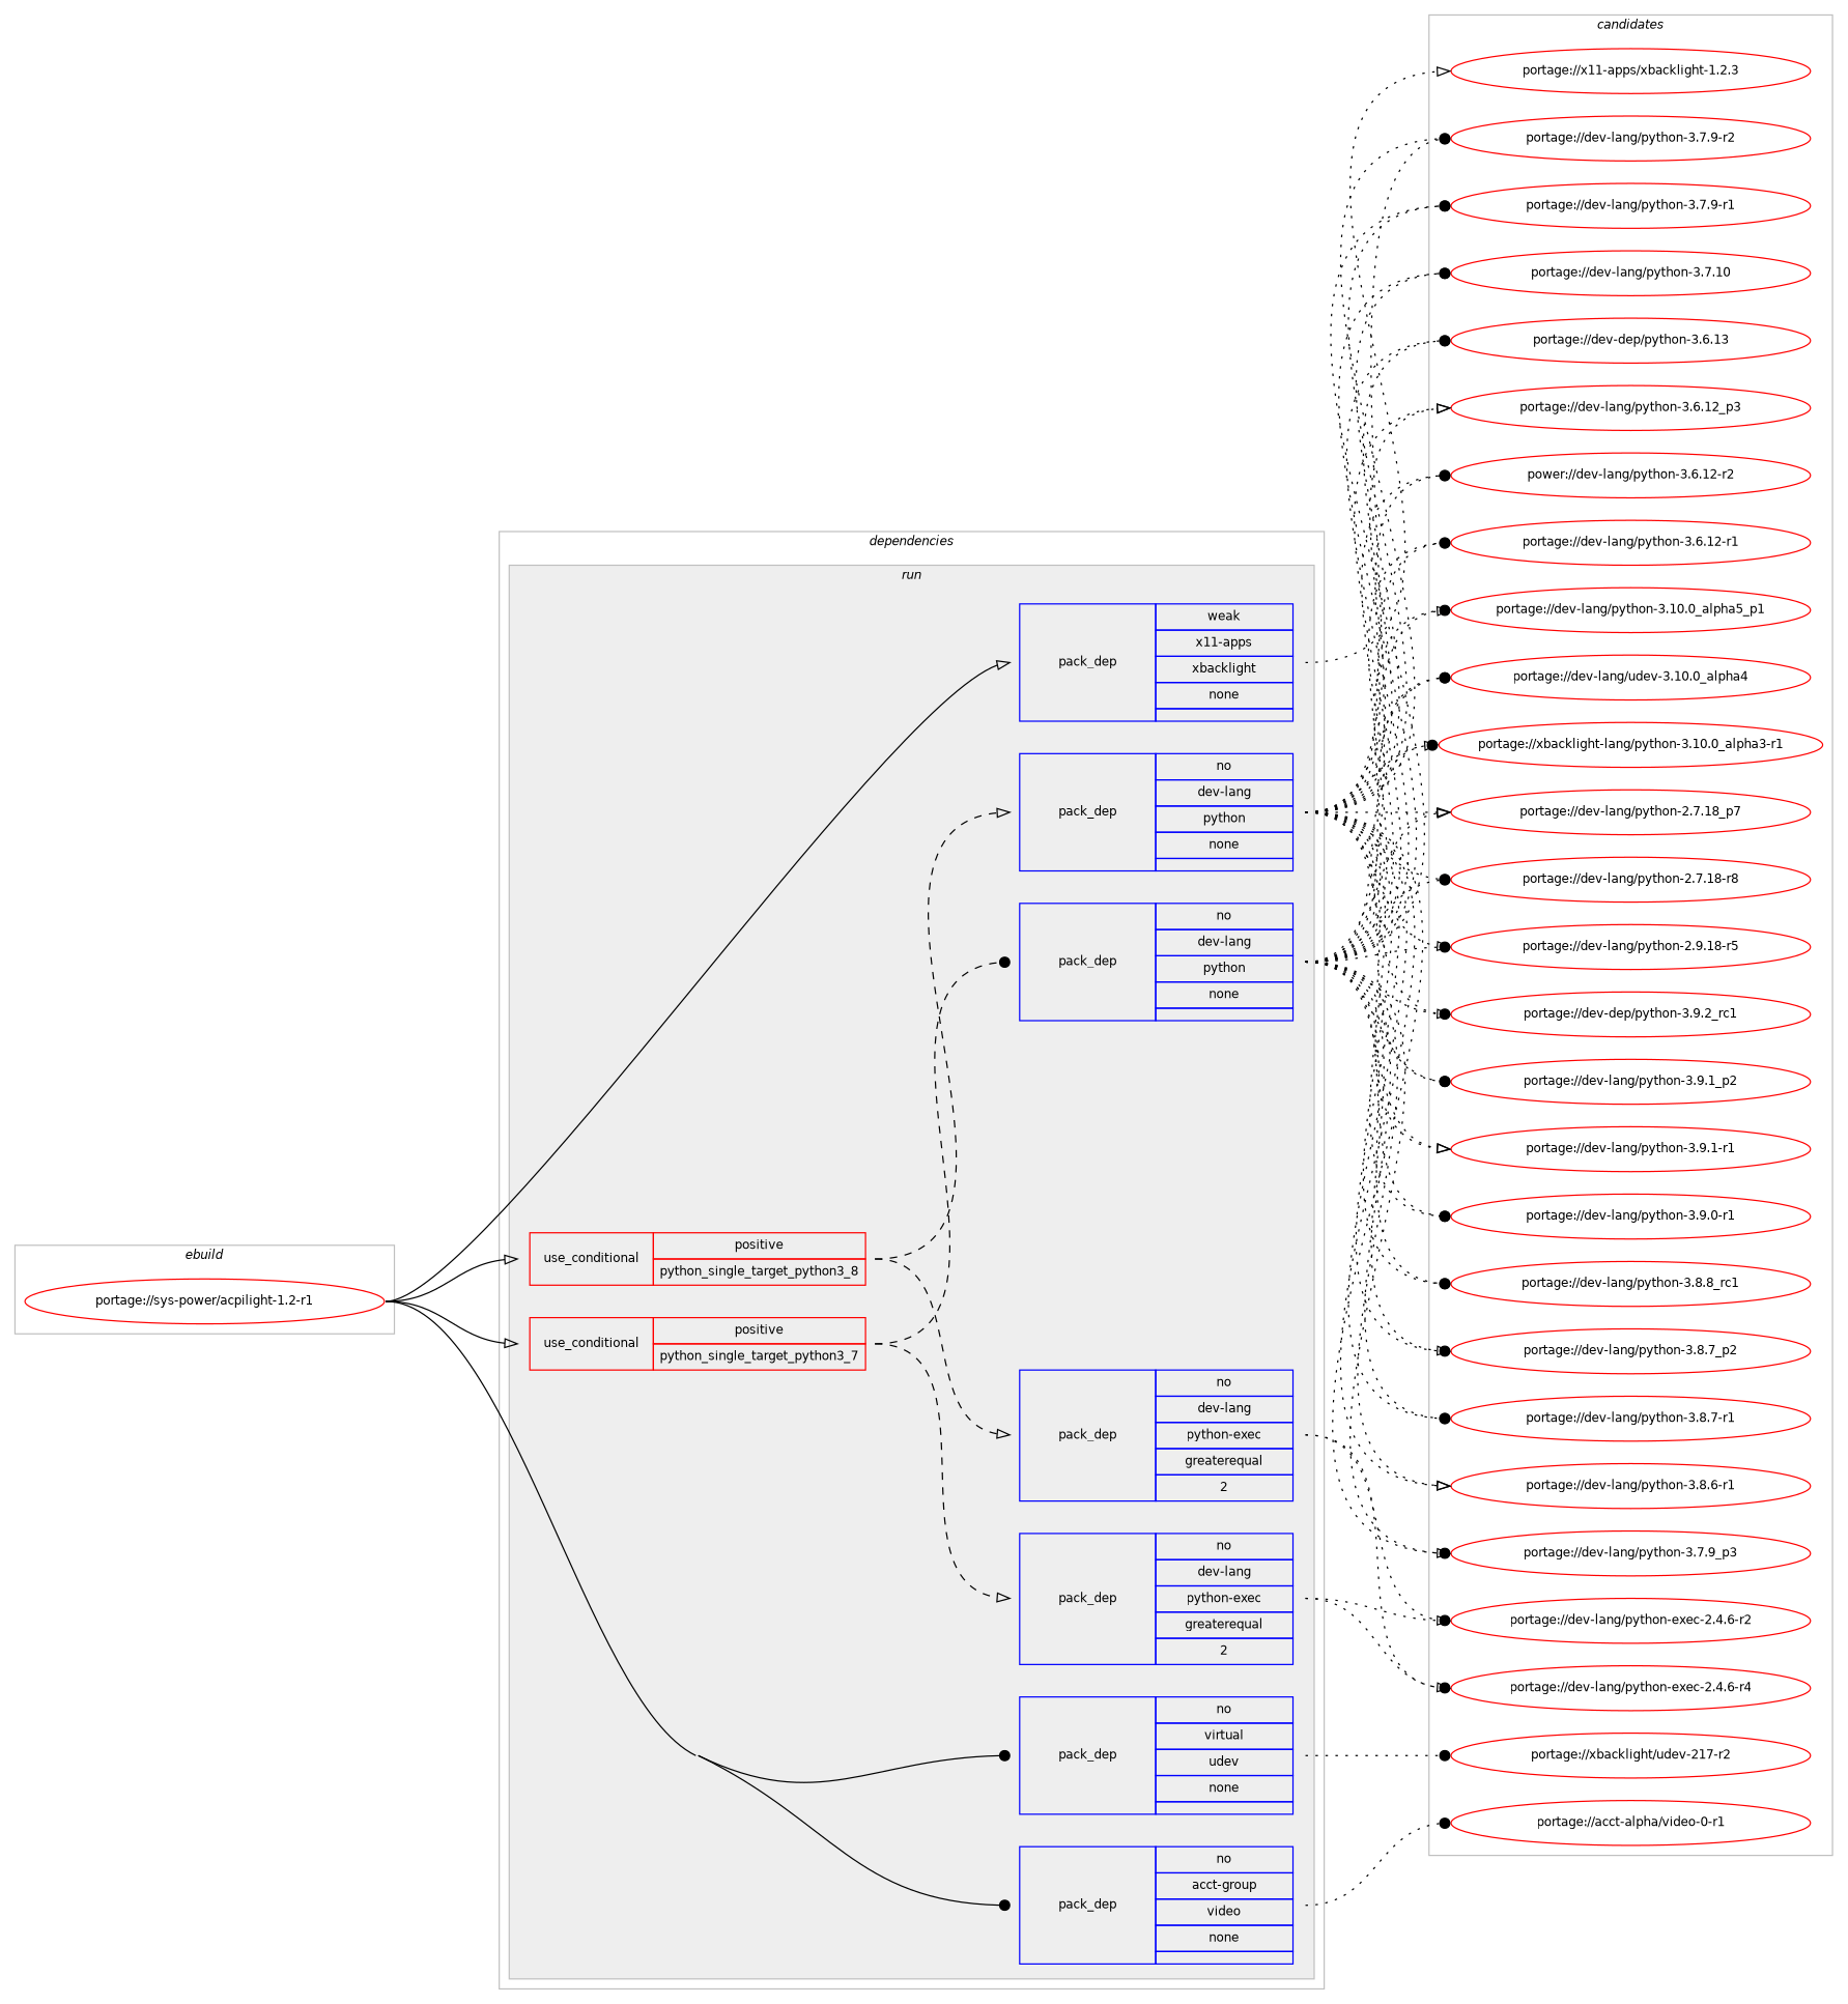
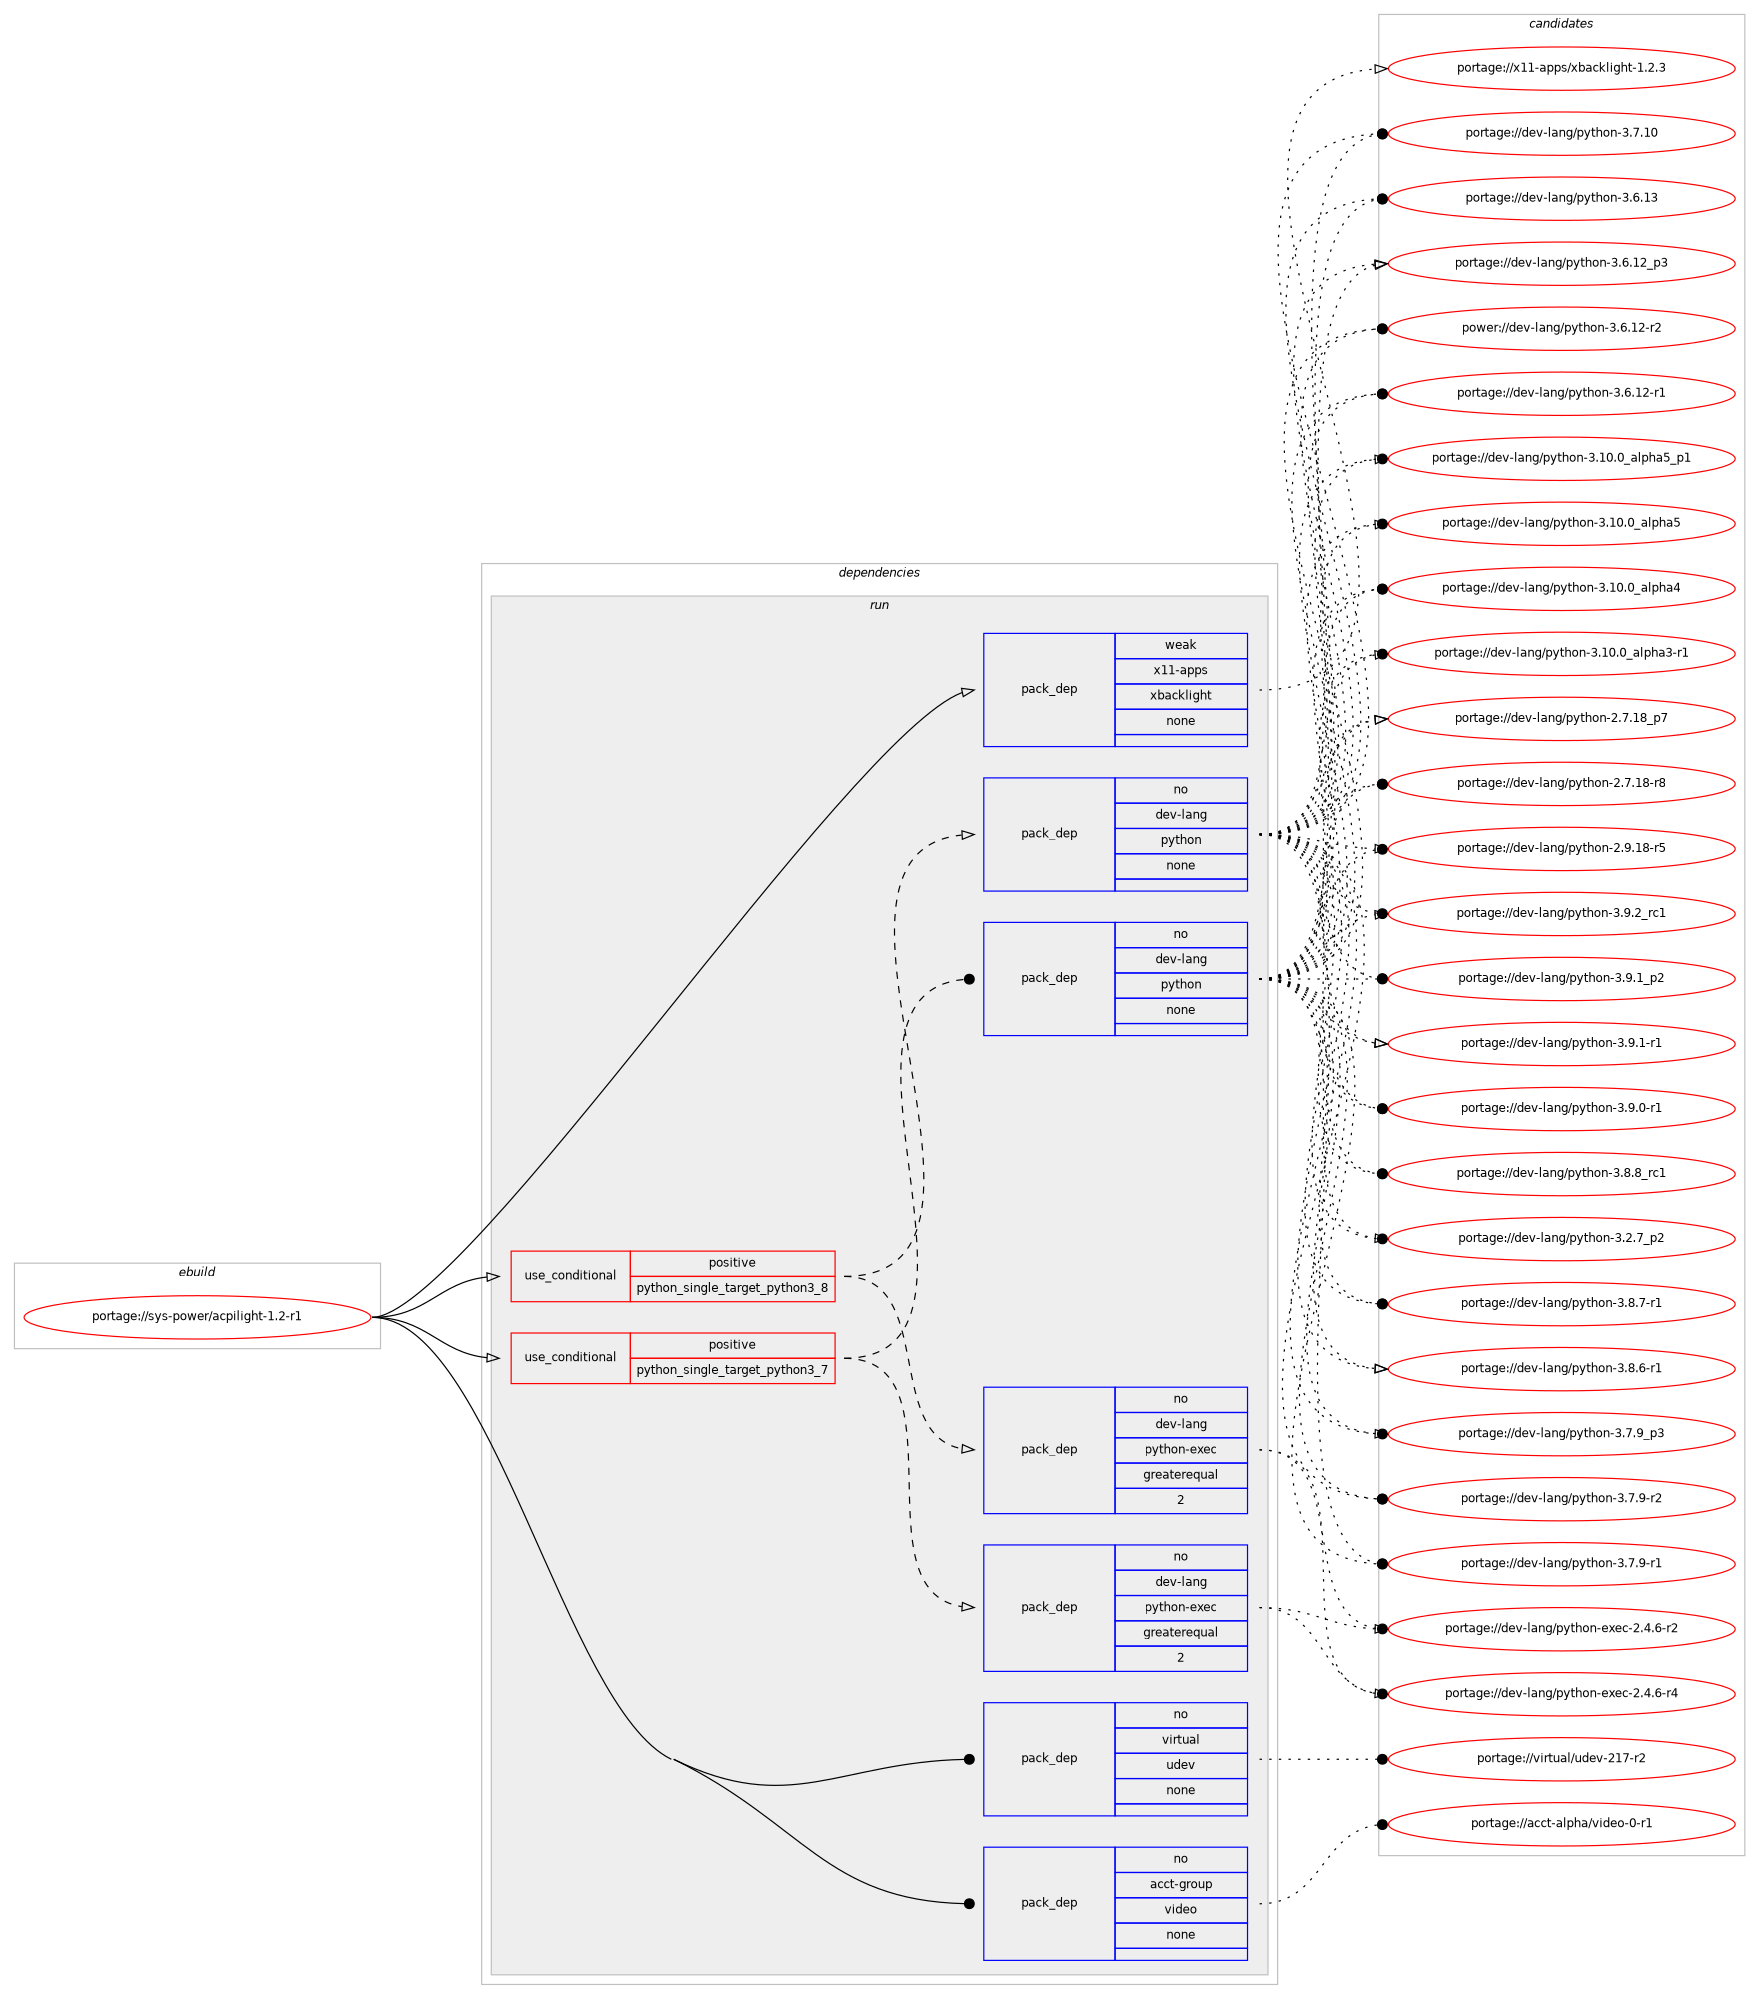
  digraph {
    compound=true
    concentrate=true
    fontname=Helvetica
    fontsize=10
    newrank=true
    rankdir=LR
    ranksep=1.5
    node [color=red fontname=Helvetica fontsize=10]
    edge [arrowhead=dot headport=w style=dotted tailport=e weight=100]
    n1 [label="portage://sys-power/acpilight-1.2-r1" width=4]
    n2 [color=blue label=<<TABLE BORDER="0" CELLBORDER="1" CELLSPACING="0" CELLPADDING="4" WIDTH="220"><TR><TD ROWSPAN="6" CELLPADDING="30">pack_dep</TD></TR><TR><TD WIDTH="110">weak</TD></TR><TR><TD>x11-apps</TD></TR><TR><TD>xbacklight</TD></TR><TR><TD>none</TD></TR><TR><TD></TD></TR></TABLE>> shape=none]
    n3 [color=blue label=<<TABLE BORDER="0" CELLBORDER="1" CELLSPACING="0" CELLPADDING="4" WIDTH="220"><TR><TD ROWSPAN="6" CELLPADDING="30">pack_dep</TD></TR><TR><TD WIDTH="110">no</TD></TR><TR><TD>dev-lang</TD></TR><TR><TD>python</TD></TR><TR><TD>none</TD></TR><TR><TD></TD></TR></TABLE>> shape=none]
    n4 [color=blue label=<<TABLE BORDER="0" CELLBORDER="1" CELLSPACING="0" CELLPADDING="4" WIDTH="220"><TR><TD ROWSPAN="6" CELLPADDING="30">pack_dep</TD></TR><TR><TD WIDTH="110">no</TD></TR><TR><TD>dev-lang</TD></TR><TR><TD>python-exec</TD></TR><TR><TD>greaterequal</TD></TR><TR><TD>2</TD></TR></TABLE>> shape=none]
    n5 [label=<<TABLE BORDER="0" CELLBORDER="1" CELLSPACING="0" CELLPADDING="4"><TR><TD ROWSPAN="3" CELLPADDING="10">use_conditional</TD></TR><TR><TD>positive</TD></TR><TR><TD>python_single_target_python3_7</TD></TR></TABLE>> shape=none]
    n6 [color=blue label=<<TABLE BORDER="0" CELLBORDER="1" CELLSPACING="0" CELLPADDING="4" WIDTH="220"><TR><TD ROWSPAN="6" CELLPADDING="30">pack_dep</TD></TR><TR><TD WIDTH="110">no</TD></TR><TR><TD>dev-lang</TD></TR><TR><TD>python</TD></TR><TR><TD>none</TD></TR><TR><TD></TD></TR></TABLE>> shape=none]
    n7 [color=blue label=<<TABLE BORDER="0" CELLBORDER="1" CELLSPACING="0" CELLPADDING="4" WIDTH="220"><TR><TD ROWSPAN="6" CELLPADDING="30">pack_dep</TD></TR><TR><TD WIDTH="110">no</TD></TR><TR><TD>dev-lang</TD></TR><TR><TD>python-exec</TD></TR><TR><TD>greaterequal</TD></TR><TR><TD>2</TD></TR></TABLE>> shape=none]
    n8 [label=<<TABLE BORDER="0" CELLBORDER="1" CELLSPACING="0" CELLPADDING="4"><TR><TD ROWSPAN="3" CELLPADDING="10">use_conditional</TD></TR><TR><TD>positive</TD></TR><TR><TD>python_single_target_python3_8</TD></TR></TABLE>> shape=none]
    n9 [color=blue label=<<TABLE BORDER="0" CELLBORDER="1" CELLSPACING="0" CELLPADDING="4" WIDTH="220"><TR><TD ROWSPAN="6" CELLPADDING="30">pack_dep</TD></TR><TR><TD WIDTH="110">no</TD></TR><TR><TD>acct-group</TD></TR><TR><TD>video</TD></TR><TR><TD>none</TD></TR><TR><TD></TD></TR></TABLE>> shape=none]
    n10 [color=blue label=<<TABLE BORDER="0" CELLBORDER="1" CELLSPACING="0" CELLPADDING="4" WIDTH="220"><TR><TD ROWSPAN="6" CELLPADDING="30">pack_dep</TD></TR><TR><TD WIDTH="110">no</TD></TR><TR><TD>virtual</TD></TR><TR><TD>udev</TD></TR><TR><TD>none</TD></TR><TR><TD></TD></TR></TABLE>> shape=none]
-   n11 [label="portage://dev-dep/python-3.9.2_rc1" width=4]
+   n11 [label="portage://dev-lang/python-3.9.2_rc1" width=4]
    n12 [label="portage://dev-lang/python-3.9.1_p2" width=4]
    n13 [label="portage://dev-lang/python-3.9.1-r1" width=4]
    n14 [label="portage://dev-lang/python-3.9.0-r1" width=4]
    n15 [label="portage://dev-lang/python-3.8.8_rc1" width=4]
-   n16 [label="portage://dev-lang/python-3.8.7_p2" width=4]
+   n16 [label="portage://dev-lang/python-3.2.7_p2" width=4]
    n17 [label="portage://dev-lang/python-3.8.7-r1" width=4]
    n18 [label="portage://dev-lang/python-3.8.6-r1" width=4]
    n19 [label="portage://dev-lang/python-3.7.9_p3" width=4]
    n20 [label="portage://dev-lang/python-3.7.9-r2" width=4]
    n21 [label="portage://dev-lang/python-3.7.9-r1" width=4]
    n22 [label="portage://dev-lang/python-3.7.10" width=4]
-   n23 [label="portage://dev-dep/python-3.6.13" width=4]
+   n23 [label="portage://dev-lang/python-3.6.13" width=4]
    n24 [label="portage://dev-lang/python-3.6.12_p3" width=4]
    n25 [label="power://dev-lang/python-3.6.12-r2" width=4]
    n26 [label="portage://dev-lang/python-3.6.12-r1" width=4]
    n27 [label="portage://dev-lang/python-3.10.0_alpha5_p1" width=4]
-   n29 [label="portage://dev-lang/udev-3.10.0_alpha4" width=4]
-   n30 [label="portage://xbacklight-lang/python-3.10.0_alpha3-r1" width=4]
+   n28 [label="portage://dev-lang/python-3.10.0_alpha5" width=4]
+   n29 [label="portage://dev-lang/python-3.10.0_alpha4" width=4]
+   n30 [label="portage://dev-lang/python-3.10.0_alpha3-r1" width=4]
    n31 [label="portage://dev-lang/python-2.7.18_p7" width=4]
    n32 [label="portage://dev-lang/python-2.7.18-r8" width=4]
    n33 [label="portage://dev-lang/python-2.9.18-r5" width=4]
    n34 [label="portage://dev-lang/python-exec-2.4.6-r4" width=4]
    n35 [label="portage://dev-lang/python-exec-2.4.6-r2" width=4]
    n36 [label="portage://acct-alpha/video-0-r1" width=4]
-   n37 [label="portage://xbacklight/udev-217-r2" width=4]
+   n37 [label="portage://virtual/udev-217-r2" width=4]
    n38 [label="portage://x11-apps/xbacklight-1.2.3" width=4]
    subgraph cluster_1 {
      color=gray
      label=<<i>ebuild</i>>
      rank=same
      n1
    }
    subgraph cluster_2 {
      color=gray
      label=<<i>dependencies</i>>
      subgraph cluster_3 {
        color=gray
        fillcolor="#eeeeee"
        label=<<i>compile</i>>
        style=filled
      }
      subgraph cluster_4 {
        color=gray
        fillcolor="#eeeeee"
        label=<<i>compile and run</i>>
        style=filled
      }
      subgraph cluster_5 {
        color=gray
        fillcolor="#eeeeee"
        label=<<i>run</i>>
        style=filled
        subgraph sub_6 {
          color=gray
          fillcolor="#eeeeee"
          label=<<i>run</i>>
          style=filled
          n2
        }
        subgraph sub_7 {
          color=gray
          fillcolor="#eeeeee"
          label=<<i>run</i>>
          style=filled
          n5
          subgraph sub_8 {
            color=gray
            fillcolor="#eeeeee"
            label=<<i>run</i>>
            style=filled
            n3
          }
          subgraph sub_9 {
            color=gray
            fillcolor="#eeeeee"
            label=<<i>run</i>>
            style=filled
            n4
          }
        }
        subgraph sub_10 {
          color=gray
          fillcolor="#eeeeee"
          label=<<i>run</i>>
          style=filled
          n8
          subgraph sub_11 {
            color=gray
            fillcolor="#eeeeee"
            label=<<i>run</i>>
            style=filled
            n6
          }
          subgraph sub_12 {
            color=gray
            fillcolor="#eeeeee"
            label=<<i>run</i>>
            style=filled
            n7
          }
        }
        subgraph sub_13 {
          color=gray
          fillcolor="#eeeeee"
          label=<<i>run</i>>
          style=filled
          n9
        }
        subgraph sub_14 {
          color=gray
          fillcolor="#eeeeee"
          label=<<i>run</i>>
          style=filled
          n10
        }
      }
    }
    subgraph cluster_15 {
      color=gray
      label=<<i>candidates</i>>
      rank=same
      subgraph sub_16 {
        color=black
        label=<<i>candidates</i>>
        nodesep=1
        rank=same
        n11
        n12
        n13
        n14
        n15
        n16
        n17
        n18
        n19
        n20
        n21
        n22
        n23
        n24
        n25
        n26
        n27
+       n28
        n29
        n30
        n31
        n32
        n33
      }
      subgraph sub_17 {
        color=black
        label=<<i>candidates</i>>
        nodesep=1
        rank=same
        n34
        n35
      }
      subgraph sub_18 {
        color=black
        label=<<i>candidates</i>>
        nodesep=1
        rank=same
        n11
        n12
        n13
        n14
        n15
        n16
        n17
        n18
        n19
        n20
        n21
        n22
        n23
        n24
        n25
        n26
        n27
+       n28
        n29
        n30
        n31
        n32
        n33
      }
      subgraph sub_19 {
        color=black
        label=<<i>candidates</i>>
        nodesep=1
        rank=same
        n34
        n35
      }
      subgraph sub_20 {
        color=black
        label=<<i>candidates</i>>
        nodesep=1
        rank=same
        n36
      }
      subgraph sub_21 {
        color=black
        label=<<i>candidates</i>>
        nodesep=1
        rank=same
        n37
      }
      subgraph sub_22 {
        color=black
        label=<<i>candidates</i>>
        nodesep=1
        rank=same
        n38
      }
    }
    n1 -> n2 [arrowhead=onormal style=solid weight=20]
    n1 -> n5 [arrowhead=onormal style=solid weight=20]
    n1 -> n8 [arrowhead=onormal style=solid weight=20]
    n1 -> n9 [style=solid weight=20]
    n1 -> n10 [style=solid weight=20]
    n2 -> n38 [arrowhead=onormal]
    n3 -> n11 [arrowhead=onormal]
    n3 -> n12
    n3 -> n13 [arrowhead=onormal]
    n3 -> n14
    n3 -> n15
    n3 -> n16 [arrowhead=onormal]
    n3 -> n17
    n3 -> n18 [arrowhead=onormal]
    n3 -> n19
    n3 -> n20
    n3 -> n21
    n3 -> n22
    n3 -> n23
    n3 -> n24 [arrowhead=onormal]
    n3 -> n25
    n3 -> n26
    n3 -> n27
+   n3 -> n28
    n3 -> n29
    n3 -> n30
    n3 -> n31 [arrowhead=onormal]
    n3 -> n32
    n3 -> n33
    n4 -> n34
    n4 -> n35 [arrowhead=onormal]
    n5 -> n3 [style=dashed weight=20]
    n5 -> n4 [arrowhead=onormal style=dashed weight=20]
    n6 -> n11
    n6 -> n12
    n6 -> n13 [arrowhead=onormal]
    n6 -> n14
    n6 -> n15
    n6 -> n16
    n6 -> n17
    n6 -> n18 [arrowhead=onormal]
    n6 -> n19 [arrowhead=onormal]
    n6 -> n20
    n6 -> n21
    n6 -> n22
    n6 -> n23
    n6 -> n24 [arrowhead=onormal]
    n6 -> n25
    n6 -> n26
    n6 -> n27 [arrowhead=onormal]
+   n6 -> n28 [arrowhead=onormal]
    n6 -> n29
    n6 -> n30 [arrowhead=onormal]
    n6 -> n31 [arrowhead=onormal]
    n6 -> n32
    n6 -> n33 [arrowhead=onormal]
    n7 -> n34 [arrowhead=onormal]
    n7 -> n35
    n8 -> n6 [arrowhead=onormal style=dashed weight=20]
    n8 -> n7 [arrowhead=onormal style=dashed weight=20]
    n9 -> n36
    n10 -> n37
  }
